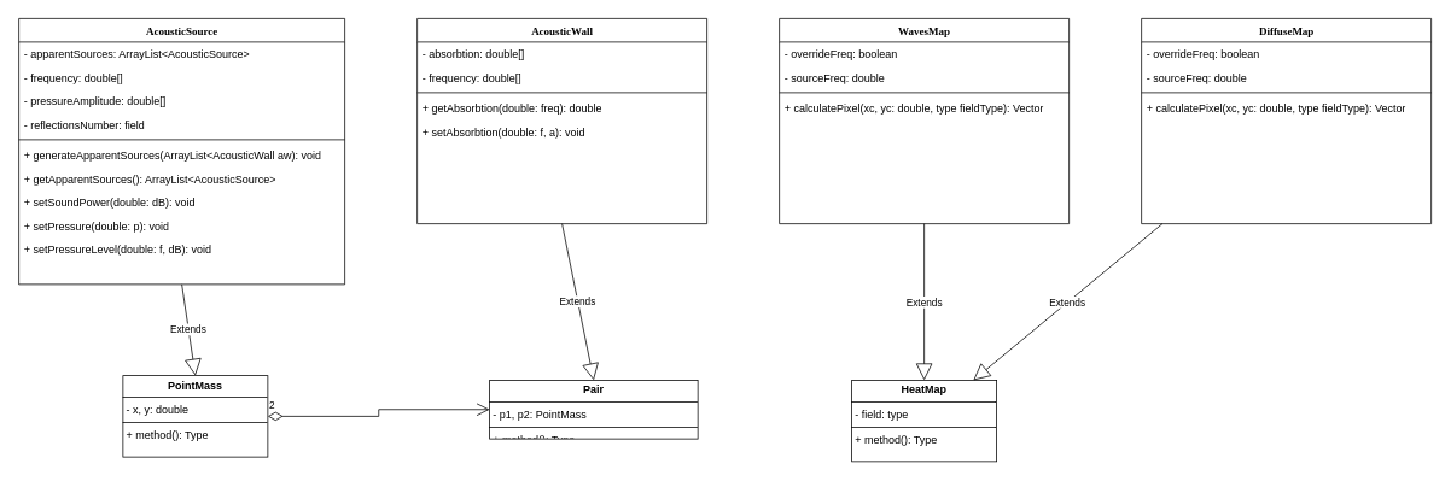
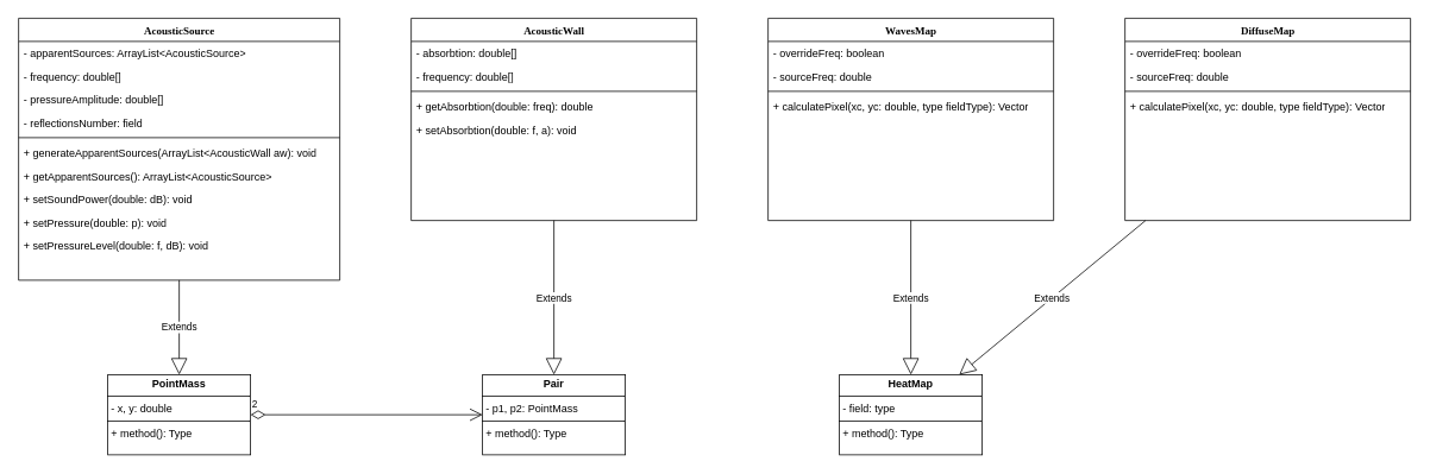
  <mxCell id="0" />
  <mxCell id="1" parent="0" />
  <mxCell id="2" value="AcousticSource" style="swimlane;html=1;fontStyle=1;align=center;verticalAlign=top;childLayout=stackLayout;horizontal=1;startSize=26;horizontalStack=0;resizeParent=1;resizeLast=0;collapsible=1;marginBottom=0;swimlaneFillColor=#ffffff;rounded=0;shadow=0;comic=0;labelBackgroundColor=none;strokeWidth=1;fillColor=none;fontFamily=Verdana;fontSize=12" parent="1" vertex="1"><mxGeometry y="20" width="360" height="294" as="geometry" x="20" /></mxCell>
  <mxCell id="3" value="- apparentSources: ArrayList&amp;lt;AcousticSource&amp;gt;" style="text;html=1;strokeColor=none;fillColor=none;align=left;verticalAlign=top;spacingLeft=4;spacingRight=4;whiteSpace=wrap;overflow=hidden;rotatable=0;points=[[0,0.5],[1,0.5]];portConstraint=eastwest;" parent="2" vertex="1"><mxGeometry y="26" width="360" height="26" as="geometry" /></mxCell>
  <mxCell id="4" value="- frequency: double[]" style="text;html=1;strokeColor=none;fillColor=none;align=left;verticalAlign=top;spacingLeft=4;spacingRight=4;whiteSpace=wrap;overflow=hidden;rotatable=0;points=[[0,0.5],[1,0.5]];portConstraint=eastwest;" parent="2" vertex="1"><mxGeometry y="52" width="360" height="26" as="geometry" /></mxCell>
  <mxCell id="5" value="- pressureAmplitude: double[]" style="text;html=1;strokeColor=none;fillColor=none;align=left;verticalAlign=top;spacingLeft=4;spacingRight=4;whiteSpace=wrap;overflow=hidden;rotatable=0;points=[[0,0.5],[1,0.5]];portConstraint=eastwest;" parent="2" vertex="1"><mxGeometry y="78" width="360" height="26" as="geometry" /></mxCell>
  <mxCell id="6" value="- reflectionsNumber: field" style="text;html=1;strokeColor=none;fillColor=none;align=left;verticalAlign=top;spacingLeft=4;spacingRight=4;whiteSpace=wrap;overflow=hidden;rotatable=0;points=[[0,0.5],[1,0.5]];portConstraint=eastwest;" vertex="1" parent="2"><mxGeometry y="104" width="360" height="26" as="geometry" /></mxCell>
  <mxCell id="7" value="" style="line;html=1;strokeWidth=1;fillColor=none;align=left;verticalAlign=middle;spacingTop=-1;spacingLeft=3;spacingRight=3;rotatable=0;labelPosition=right;points=[];portConstraint=eastwest;" parent="2" vertex="1"><mxGeometry y="130" width="360" height="8" as="geometry" /></mxCell>
  <mxCell id="8" value="+ generateApparentSources(ArrayList&amp;lt;AcousticWall aw): void" style="text;html=1;strokeColor=none;fillColor=none;align=left;verticalAlign=top;spacingLeft=4;spacingRight=4;whiteSpace=wrap;overflow=hidden;rotatable=0;points=[[0,0.5],[1,0.5]];portConstraint=eastwest;" parent="2" vertex="1"><mxGeometry y="138" width="360" height="26" as="geometry" /></mxCell>
  <mxCell id="9" value="+ getApparentSources(): ArrayList&amp;lt;AcousticSource&amp;gt;" style="text;html=1;strokeColor=none;fillColor=none;align=left;verticalAlign=top;spacingLeft=4;spacingRight=4;whiteSpace=wrap;overflow=hidden;rotatable=0;points=[[0,0.5],[1,0.5]];portConstraint=eastwest;" parent="2" vertex="1"><mxGeometry y="164" width="360" height="26" as="geometry" /></mxCell>
  <mxCell id="10" value="+ setSoundPower(double: dB): void" style="text;html=1;strokeColor=none;fillColor=none;align=left;verticalAlign=top;spacingLeft=4;spacingRight=4;whiteSpace=wrap;overflow=hidden;rotatable=0;points=[[0,0.5],[1,0.5]];portConstraint=eastwest;" parent="2" vertex="1"><mxGeometry y="190" width="360" height="26" as="geometry" /></mxCell>
  <mxCell id="11" value="+ setPressure(double: p): void" style="text;html=1;strokeColor=none;fillColor=none;align=left;verticalAlign=top;spacingLeft=4;spacingRight=4;whiteSpace=wrap;overflow=hidden;rotatable=0;points=[[0,0.5],[1,0.5]];portConstraint=eastwest;" parent="2" vertex="1"><mxGeometry y="216" width="360" height="26" as="geometry" /></mxCell>
  <mxCell id="12" value="+ setPressureLevel(double: f, dB): void" style="text;html=1;strokeColor=none;fillColor=none;align=left;verticalAlign=top;spacingLeft=4;spacingRight=4;whiteSpace=wrap;overflow=hidden;rotatable=0;points=[[0,0.5],[1,0.5]];portConstraint=eastwest;" parent="2" vertex="1"><mxGeometry y="242" width="360" height="26" as="geometry" /></mxCell>
  <mxCell id="13" value="Extends" style="endArrow=block;endSize=16;endFill=0;html=1;rounded=0;exitX=0.5;exitY=1;exitDx=0;exitDy=0;entryX=0.5;entryY=0;entryDx=0;entryDy=0;" parent="1" source="2" target="14" edge="1"><mxGeometry width="160" relative="1" as="geometry"><mxPoint x="230" y="337" as="sourcePoint" /><mxPoint x="390" y="337" as="targetPoint" /></mxGeometry></mxCell>
- <mxCell id="14" value="&lt;p style=&quot;margin:0px;margin-top:4px;text-align:center;&quot;&gt;&lt;b&gt;PointMass&lt;/b&gt;&lt;/p&gt;&lt;hr style=&quot;border-style:solid;&quot; size=&quot;1&quot;&gt;&lt;p style=&quot;margin:0px;margin-left:4px;&quot;&gt;- x, y: double&lt;/p&gt;&lt;hr style=&quot;border-style:solid;&quot; size=&quot;1&quot;&gt;&lt;p style=&quot;margin:0px;margin-left:4px;&quot;&gt;+ method(): Type&lt;/p&gt;" style="verticalAlign=top;align=left;overflow=fill;html=1;whiteSpace=wrap;" parent="1" vertex="1"><mxGeometry x="135" y="415" width="160" height="90" as="geometry" /></mxCell>
+ <mxCell id="14" value="&lt;p style=&quot;margin:0px;margin-top:4px;text-align:center;&quot;&gt;&lt;b&gt;PointMass&lt;/b&gt;&lt;/p&gt;&lt;hr style=&quot;border-style:solid;&quot; size=&quot;1&quot;&gt;&lt;p style=&quot;margin:0px;margin-left:4px;&quot;&gt;- x, y: double&lt;/p&gt;&lt;hr style=&quot;border-style:solid;&quot; size=&quot;1&quot;&gt;&lt;p style=&quot;margin:0px;margin-left:4px;&quot;&gt;+ method(): Type&lt;/p&gt;" style="verticalAlign=top;align=left;overflow=fill;html=1;whiteSpace=wrap;" parent="1" vertex="1"><mxGeometry x="120" y="420" width="160" height="90" as="geometry" /></mxCell>
  <mxCell id="15" value="AcousticWall" style="swimlane;html=1;fontStyle=1;align=center;verticalAlign=top;childLayout=stackLayout;horizontal=1;startSize=26;horizontalStack=0;resizeParent=1;resizeLast=0;collapsible=1;marginBottom=0;swimlaneFillColor=#ffffff;rounded=0;shadow=0;comic=0;labelBackgroundColor=none;strokeWidth=1;fillColor=none;fontFamily=Verdana;fontSize=12" parent="1" vertex="1"><mxGeometry x="460" y="20" width="320" height="227" as="geometry" /></mxCell>
  <mxCell id="16" value="- absorbtion: double[]" style="text;html=1;strokeColor=none;fillColor=none;align=left;verticalAlign=top;spacingLeft=4;spacingRight=4;whiteSpace=wrap;overflow=hidden;rotatable=0;points=[[0,0.5],[1,0.5]];portConstraint=eastwest;" parent="15" vertex="1"><mxGeometry y="26" width="320" height="26" as="geometry" /></mxCell>
  <mxCell id="17" value="- frequency: double[]" style="text;html=1;strokeColor=none;fillColor=none;align=left;verticalAlign=top;spacingLeft=4;spacingRight=4;whiteSpace=wrap;overflow=hidden;rotatable=0;points=[[0,0.5],[1,0.5]];portConstraint=eastwest;" parent="15" vertex="1"><mxGeometry y="52" width="320" height="26" as="geometry" /></mxCell>
  <mxCell id="18" value="" style="line;html=1;strokeWidth=1;fillColor=none;align=left;verticalAlign=middle;spacingTop=-1;spacingLeft=3;spacingRight=3;rotatable=0;labelPosition=right;points=[];portConstraint=eastwest;" parent="15" vertex="1"><mxGeometry y="78" width="320" height="8" as="geometry" /></mxCell>
  <mxCell id="19" value="+ getAbsorbtion(double: freq): double" style="text;html=1;strokeColor=none;fillColor=none;align=left;verticalAlign=top;spacingLeft=4;spacingRight=4;whiteSpace=wrap;overflow=hidden;rotatable=0;points=[[0,0.5],[1,0.5]];portConstraint=eastwest;" parent="15" vertex="1"><mxGeometry y="86" width="320" height="26" as="geometry" /></mxCell>
  <mxCell id="20" value="+ setAbsorbtion(double: f, a): void" style="text;html=1;strokeColor=none;fillColor=none;align=left;verticalAlign=top;spacingLeft=4;spacingRight=4;whiteSpace=wrap;overflow=hidden;rotatable=0;points=[[0,0.5],[1,0.5]];portConstraint=eastwest;" parent="15" vertex="1"><mxGeometry y="112" width="320" height="26" as="geometry" /></mxCell>
  <mxCell id="21" style="text;html=1;strokeColor=none;fillColor=none;align=left;verticalAlign=top;spacingLeft=4;spacingRight=4;whiteSpace=wrap;overflow=hidden;rotatable=0;points=[[0,0.5],[1,0.5]];portConstraint=eastwest;" parent="15" vertex="1"><mxGeometry y="138" width="320" height="26" as="geometry" /></mxCell>
  <mxCell id="22" style="text;html=1;strokeColor=none;fillColor=none;align=left;verticalAlign=top;spacingLeft=4;spacingRight=4;whiteSpace=wrap;overflow=hidden;rotatable=0;points=[[0,0.5],[1,0.5]];portConstraint=eastwest;" parent="15" vertex="1"><mxGeometry y="164" width="320" height="26" as="geometry" /></mxCell>
  <mxCell id="23" value="Extends" style="endArrow=block;endSize=16;endFill=0;html=1;rounded=0;exitX=0.5;exitY=1;exitDx=0;exitDy=0;entryX=0.5;entryY=0;entryDx=0;entryDy=0;" parent="1" source="15" target="24" edge="1"><mxGeometry width="160" relative="1" as="geometry"><mxPoint x="630" y="337" as="sourcePoint" /><mxPoint x="790" y="337" as="targetPoint" /></mxGeometry></mxCell>
- <mxCell id="24" value="&lt;p style=&quot;margin:0px;margin-top:4px;text-align:center;&quot;&gt;&lt;b&gt;Pair&lt;/b&gt;&lt;/p&gt;&lt;hr style=&quot;border-style:solid;&quot; size=&quot;1&quot;&gt;&lt;p style=&quot;margin:0px;margin-left:4px;&quot;&gt;- p1, p2: PointMass&lt;/p&gt;&lt;hr style=&quot;border-style:solid;&quot; size=&quot;1&quot;&gt;&lt;p style=&quot;margin:0px;margin-left:4px;&quot;&gt;+ method(): Type&lt;/p&gt;" style="verticalAlign=top;align=left;overflow=fill;html=1;whiteSpace=wrap;" parent="1" vertex="1"><mxGeometry x="540" y="420" width="230" height="65" as="geometry" /></mxCell>
+ <mxCell id="24" value="&lt;p style=&quot;margin:0px;margin-top:4px;text-align:center;&quot;&gt;&lt;b&gt;Pair&lt;/b&gt;&lt;/p&gt;&lt;hr style=&quot;border-style:solid;&quot; size=&quot;1&quot;&gt;&lt;p style=&quot;margin:0px;margin-left:4px;&quot;&gt;- p1, p2: PointMass&lt;/p&gt;&lt;hr style=&quot;border-style:solid;&quot; size=&quot;1&quot;&gt;&lt;p style=&quot;margin:0px;margin-left:4px;&quot;&gt;+ method(): Type&lt;/p&gt;" style="verticalAlign=top;align=left;overflow=fill;html=1;whiteSpace=wrap;" parent="1" vertex="1"><mxGeometry x="540" y="420" width="160" height="90" as="geometry" /></mxCell>
  <mxCell id="25" value="2" style="endArrow=open;html=1;endSize=12;startArrow=diamondThin;startSize=14;startFill=0;edgeStyle=orthogonalEdgeStyle;align=left;verticalAlign=bottom;rounded=0;" parent="1" source="14" target="24" edge="1"><mxGeometry x="-1" y="3" relative="1" as="geometry"><mxPoint x="530" y="343" as="sourcePoint" /><mxPoint x="690" y="343" as="targetPoint" /></mxGeometry></mxCell>
  <mxCell id="26" value="WavesMap" style="swimlane;html=1;fontStyle=1;align=center;verticalAlign=top;childLayout=stackLayout;horizontal=1;startSize=26;horizontalStack=0;resizeParent=1;resizeLast=0;collapsible=1;marginBottom=0;swimlaneFillColor=#ffffff;rounded=0;shadow=0;comic=0;labelBackgroundColor=none;strokeWidth=1;fillColor=none;fontFamily=Verdana;fontSize=12" parent="1" vertex="1"><mxGeometry x="860" y="20" width="320" height="227" as="geometry" /></mxCell>
  <mxCell id="27" value="- overrideFreq: boolean" style="text;html=1;strokeColor=none;fillColor=none;align=left;verticalAlign=top;spacingLeft=4;spacingRight=4;whiteSpace=wrap;overflow=hidden;rotatable=0;points=[[0,0.5],[1,0.5]];portConstraint=eastwest;" parent="26" vertex="1"><mxGeometry y="26" width="320" height="26" as="geometry" /></mxCell>
  <mxCell id="28" value="- sourceFreq: double" style="text;html=1;strokeColor=none;fillColor=none;align=left;verticalAlign=top;spacingLeft=4;spacingRight=4;whiteSpace=wrap;overflow=hidden;rotatable=0;points=[[0,0.5],[1,0.5]];portConstraint=eastwest;" vertex="1" parent="26"><mxGeometry y="52" width="320" height="26" as="geometry" /></mxCell>
  <mxCell id="29" value="" style="line;html=1;strokeWidth=1;fillColor=none;align=left;verticalAlign=middle;spacingTop=-1;spacingLeft=3;spacingRight=3;rotatable=0;labelPosition=right;points=[];portConstraint=eastwest;" parent="26" vertex="1"><mxGeometry y="78" width="320" height="8" as="geometry" /></mxCell>
  <mxCell id="30" value="+ calculatePixel(xc, yc: double, type fieldType): Vector" style="text;html=1;strokeColor=none;fillColor=none;align=left;verticalAlign=top;spacingLeft=4;spacingRight=4;whiteSpace=wrap;overflow=hidden;rotatable=0;points=[[0,0.5],[1,0.5]];portConstraint=eastwest;" parent="26" vertex="1"><mxGeometry y="86" width="320" height="26" as="geometry" /></mxCell>
  <mxCell id="31" value="Extends" style="endArrow=block;endSize=16;endFill=0;html=1;rounded=0;entryX=0.5;entryY=0;entryDx=0;entryDy=0;" parent="1" source="26" target="32" edge="1"><mxGeometry width="160" relative="1" as="geometry"><mxPoint x="1020" y="247" as="sourcePoint" /><mxPoint x="1190" y="337" as="targetPoint" /></mxGeometry></mxCell>
  <mxCell id="32" value="&lt;p style=&quot;margin:0px;margin-top:4px;text-align:center;&quot;&gt;&lt;b&gt;HeatMap&lt;/b&gt;&lt;/p&gt;&lt;hr style=&quot;border-style:solid;&quot; size=&quot;1&quot;&gt;&lt;p style=&quot;margin:0px;margin-left:4px;&quot;&gt;&lt;span style=&quot;background-color: initial;&quot;&gt;- field: type&lt;/span&gt;&lt;/p&gt;&lt;hr style=&quot;border-style:solid;&quot; size=&quot;1&quot;&gt;&lt;p style=&quot;margin:0px;margin-left:4px;&quot;&gt;+ method(): Type&lt;/p&gt;" style="verticalAlign=top;align=left;overflow=fill;html=1;whiteSpace=wrap;" parent="1" vertex="1"><mxGeometry x="940" y="420" width="160" height="90" as="geometry" /></mxCell>
  <mxCell id="33" value="DiffuseMap" style="swimlane;html=1;fontStyle=1;align=center;verticalAlign=top;childLayout=stackLayout;horizontal=1;startSize=26;horizontalStack=0;resizeParent=1;resizeLast=0;collapsible=1;marginBottom=0;swimlaneFillColor=#ffffff;rounded=0;shadow=0;comic=0;labelBackgroundColor=none;strokeWidth=1;fillColor=none;fontFamily=Verdana;fontSize=12" vertex="1" parent="1"><mxGeometry x="1260" y="20" width="320" height="227" as="geometry" /></mxCell>
  <mxCell id="34" value="- overrideFreq: boolean" style="text;html=1;strokeColor=none;fillColor=none;align=left;verticalAlign=top;spacingLeft=4;spacingRight=4;whiteSpace=wrap;overflow=hidden;rotatable=0;points=[[0,0.5],[1,0.5]];portConstraint=eastwest;" vertex="1" parent="33"><mxGeometry y="26" width="320" height="26" as="geometry" /></mxCell>
  <mxCell id="35" value="- sourceFreq: double" style="text;html=1;strokeColor=none;fillColor=none;align=left;verticalAlign=top;spacingLeft=4;spacingRight=4;whiteSpace=wrap;overflow=hidden;rotatable=0;points=[[0,0.5],[1,0.5]];portConstraint=eastwest;" vertex="1" parent="33"><mxGeometry y="52" width="320" height="26" as="geometry" /></mxCell>
  <mxCell id="36" value="" style="line;html=1;strokeWidth=1;fillColor=none;align=left;verticalAlign=middle;spacingTop=-1;spacingLeft=3;spacingRight=3;rotatable=0;labelPosition=right;points=[];portConstraint=eastwest;" vertex="1" parent="33"><mxGeometry y="78" width="320" height="8" as="geometry" /></mxCell>
  <mxCell id="37" value="+ calculatePixel(xc, yc: double, type fieldType): Vector" style="text;html=1;strokeColor=none;fillColor=none;align=left;verticalAlign=top;spacingLeft=4;spacingRight=4;whiteSpace=wrap;overflow=hidden;rotatable=0;points=[[0,0.5],[1,0.5]];portConstraint=eastwest;" vertex="1" parent="33"><mxGeometry y="86" width="320" height="26" as="geometry" /></mxCell>
  <mxCell id="38" value="Extends" style="endArrow=block;endSize=16;endFill=0;html=1;rounded=0;" edge="1" parent="1" source="33" target="32"><mxGeometry width="160" relative="1" as="geometry"><mxPoint x="1360" y="360" as="sourcePoint" /><mxPoint x="1280" y="440" as="targetPoint" /></mxGeometry></mxCell>
